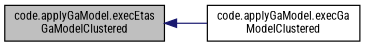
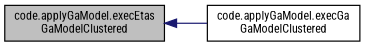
  digraph {
    rankdir=LR
    fontname="Roboto Condensed"
    node [color=black fontname="Roboto Condensed" fontsize=10 shape=record style=filled]
    n1 [fillcolor=grey75 fontcolor=black height=0.2 label="code.applyGaModel.execEtas\lGaModelClustered" width=0.4]
-   n2 [fillcolor=white height=0.2 label="code.applyGaModel.execGa\lModelClustered" width=0.4]
+   n2 [fillcolor=white height=0.2 label="code.applyGaModel.execGa\lGaModelClustered" width=0.4]
    n1 -> n2 [color=midnightblue dir=back fontname="Roboto Condensed" fontsize=10 labelfontname=Helvetica labelfontsize=10 style=solid]
  }
